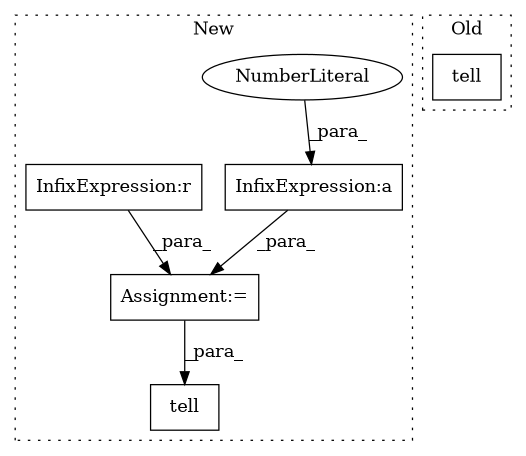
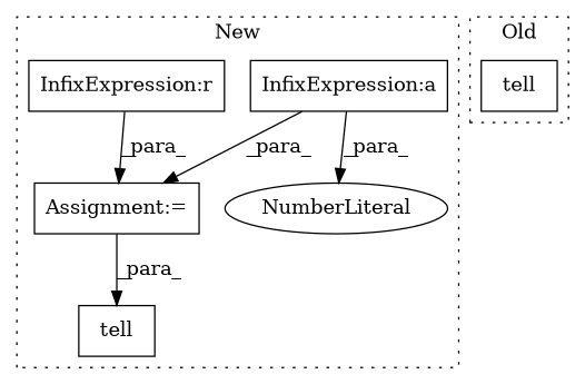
  digraph {
    node [a=32 l="5,1" shape=box]
    n1 [label=tell s="1854,1872"]
    n2 [a=27 l=3 label="InfixExpression:a" s=1800]
    n3 [a=34 l=1 label=NumberLiteral s=1803 shape=ellipse]
    n4 [a=27 l=4 label="InfixExpression:r" s=1788]
    n5 [a=7 l=1 label="Assignment:=" s=1785]
    n6 [label=tell s="1775,1783"]
    subgraph cluster_1 {
      label=New
      style=dotted
      n1
      n2
      n3
      n4
      n5
    }
    subgraph cluster_2 {
      label=Old
      style=dotted
      n6
    }
    n2 -> n5 [label=_para_]
-   n3 -> n2 [label=_para_]
+   n2 -> n3 [label=_para_]
    n4 -> n5 [label=_para_]
    n5 -> n1 [label=_para_]
  }
